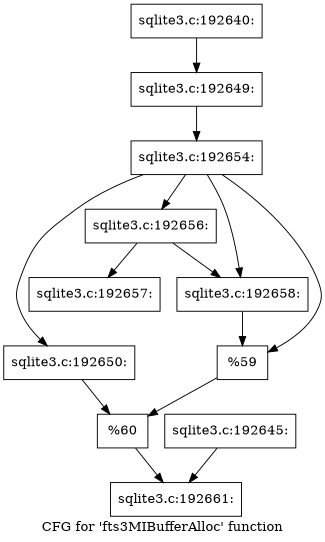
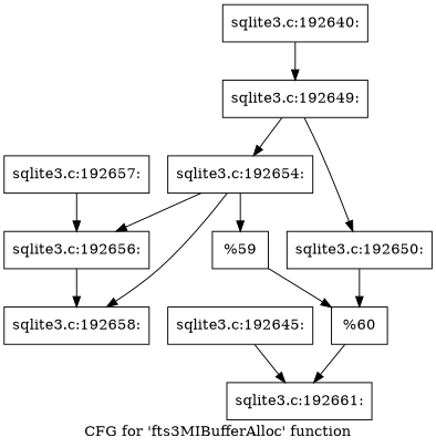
  digraph {
    label="CFG for 'fts3MIBufferAlloc' function"
    node [shape=record]
    n1 [label="{sqlite3.c:192640:}"]
    n2 [label="{sqlite3.c:192649:}"]
    n3 [label="{sqlite3.c:192645:}"]
    n4 [label="{sqlite3.c:192661:}"]
    n5 [label="{sqlite3.c:192650:}"]
    n6 [label="{sqlite3.c:192654:}"]
    n7 [label="{%60}"]
    n8 [label="{sqlite3.c:192656:}"]
    n9 [label="{%59}"]
    n10 [label="{sqlite3.c:192658:}"]
    n11 [label="{sqlite3.c:192657:}"]
    n1 -> n2
-   n6 -> n5
+   n2 -> n5
    n2 -> n6
    n3 -> n4
    n5 -> n7
    n6 -> n8
    n6 -> n9
    n6 -> n10
    n7 -> n4
    n8 -> n10
-   n8 -> n11
+   n11 -> n8
    n9 -> n7
-   n10 -> n9
  }
